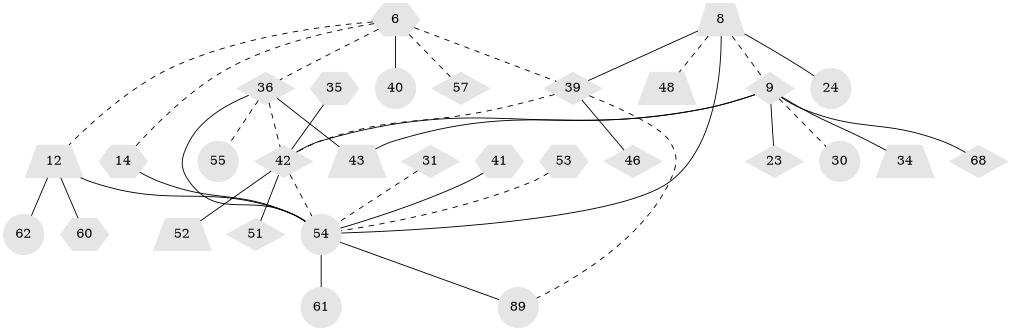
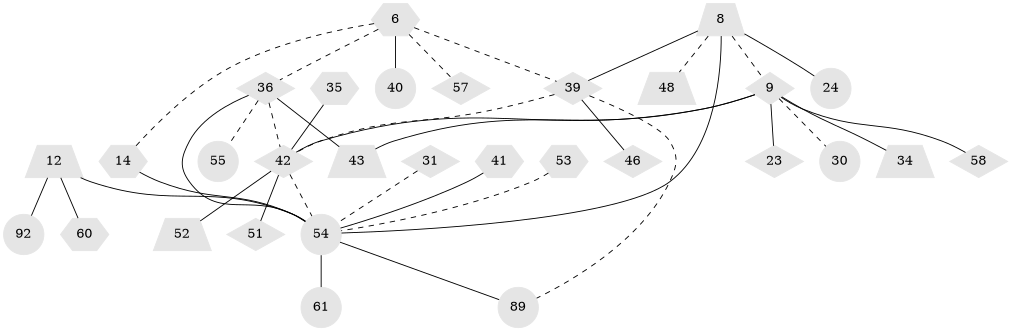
  graph {
    node [color=gray90 shape=diamond style=filled]
    edge [style=solid]
    6 [shape=hexagon]
    12 [shape=trapezium]
    14 [shape=hexagon super="+13"]
    36 [super="+2+22"]
    39 [super="+5"]
    40 [shape=circle]
    57
    54 [shape=circle super="+15+11"]
    60 [shape=hexagon]
-   62 [shape=circle super="+49"]
+   62 [shape=circle super="+49" label=92]
    43 [shape=trapezium]
    n12 [label=42 super="+33+16"]
    55 [shape=circle]
    46
    n15 [label=89 shape=circle super="+56"]
    9 [super="+7"]
    23
    30 [shape=circle]
    34 [shape=trapezium]
-   58 [super="+45" label=68]
+   58 [super="+45"]
    8 [shape=trapezium]
    24 [shape=circle super="+17"]
    48 [shape=trapezium]
    61 [shape=circle super="+42"]
    51
    52 [shape=trapezium]
    31
    35 [shape=hexagon]
    41 [shape=hexagon]
    53 [shape=hexagon]
-   6 -- 12 [style=dashed]
    6 -- 14 [style=dashed]
    6 -- 36 [style=dashed]
    6 -- 39 [style=dashed weight=2]
    6 -- 40
    6 -- 57 [style=dashed]
    12 -- 54 [weight=3]
    12 -- 60
    12 -- 62
    14 -- 54 [weight=2]
    36 -- 54
    36 -- 43
    36 -- n12 [style=dashed weight=2]
    36 -- 55 [style=dashed]
    39 -- n12 [style=dashed]
    39 -- 46
    39 -- n15 [style=dashed]
    54 -- n15
    54 -- 61 [weight=2]
    n12 -- 54 [style=dashed weight=2]
    n12 -- 51
    n12 -- 52
    9 -- 43
    9 -- n12 [weight=2]
    9 -- 23
    9 -- 30 [style=dashed]
    9 -- 34
    9 -- 58
    8 -- 39
    8 -- 54 [weight=2]
    8 -- 9 [style=dashed weight=2]
    8 -- 24
    8 -- 48 [style=dashed]
    31 -- 54 [style=dashed]
    35 -- n12
    41 -- 54
    53 -- 54 [style=dashed]
  }
